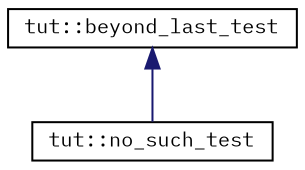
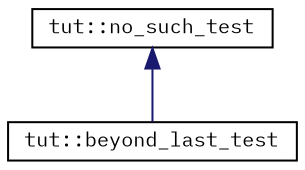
  digraph {
    rankdir=TB
    fontname="IBM Plex Mono"
    node [color=black fillcolor=white fontname="IBM Plex Mono" fontsize=10 shape=record style=filled]
    n1 [height=0.2 label="tut::no_such_test" width=0.4]
    n2 [height=0.2 label="tut::beyond_last_test" width=0.4]
-   n2 -> n1 [color=midnightblue dir=back fontname="IBM Plex Mono" fontsize=10 labelfontname=Helvetica labelfontsize=10 style=solid]
+   n1 -> n2 [color=midnightblue dir=back fontname="IBM Plex Mono" fontsize=10 labelfontname=Helvetica labelfontsize=10 style=solid]
  }
